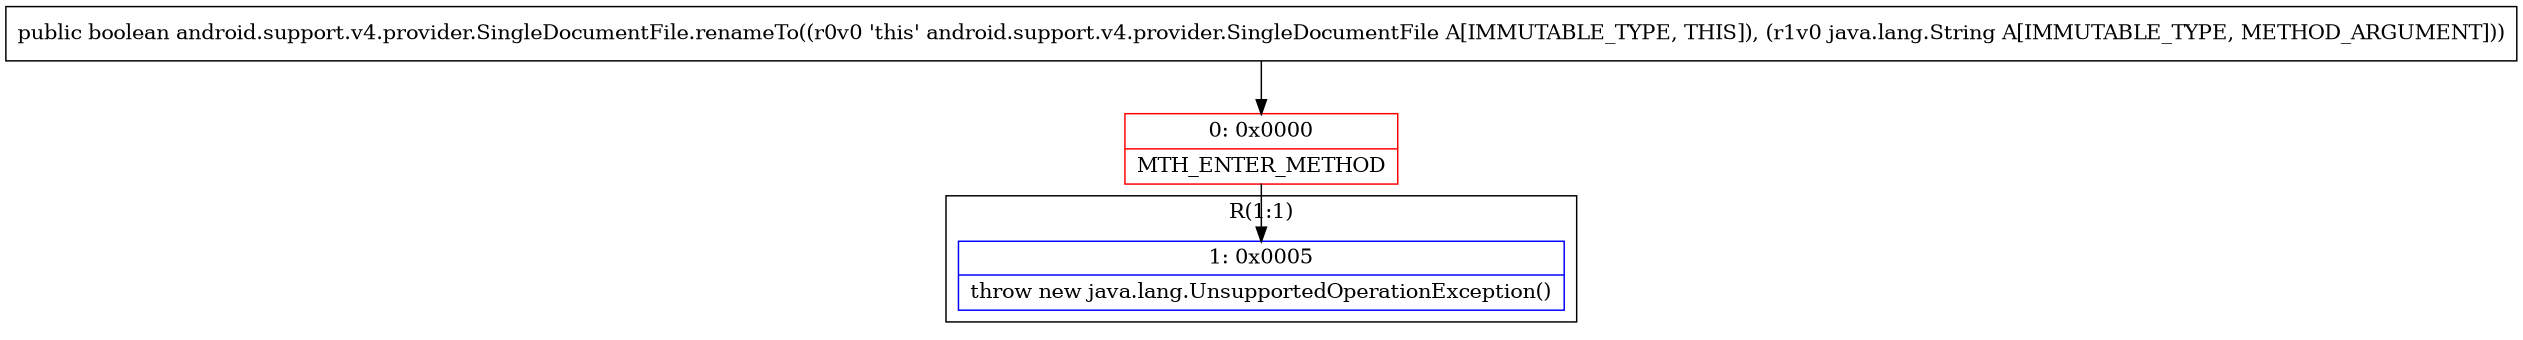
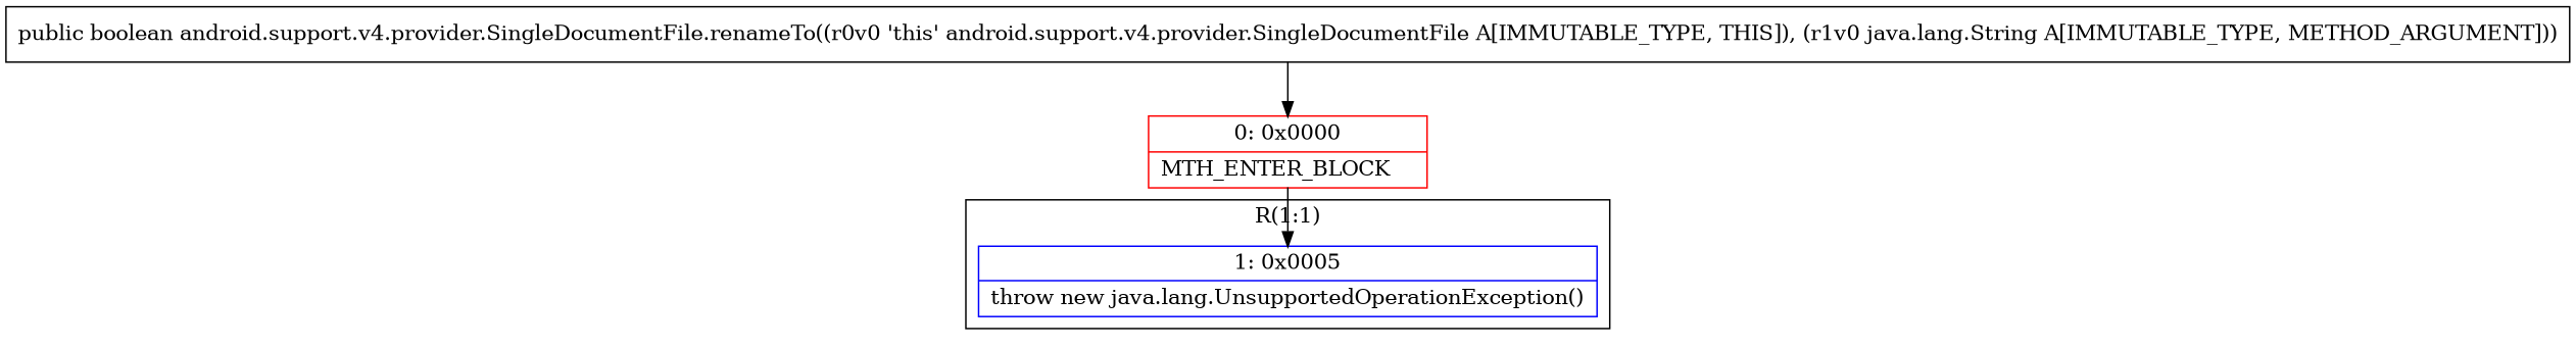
  digraph {
    node [shape=record]
    n1 [color=blue label="{1\:\ 0x0005|throw new java.lang.UnsupportedOperationException()\l}"]
-   n2 [color=red label="{0\:\ 0x0000|MTH_ENTER_METHOD\l}"]
+   n2 [color=red label="{0\:\ 0x0000|MTH_ENTER_BLOCK\l}"]
    n3 [label="{public boolean android.support.v4.provider.SingleDocumentFile.renameTo((r0v0 'this' android.support.v4.provider.SingleDocumentFile A[IMMUTABLE_TYPE, THIS]), (r1v0 java.lang.String A[IMMUTABLE_TYPE, METHOD_ARGUMENT])) }"]
    subgraph cluster_1 {
      label="R(1:1)"
      n1
    }
    n2 -> n1
    n3 -> n2
  }
